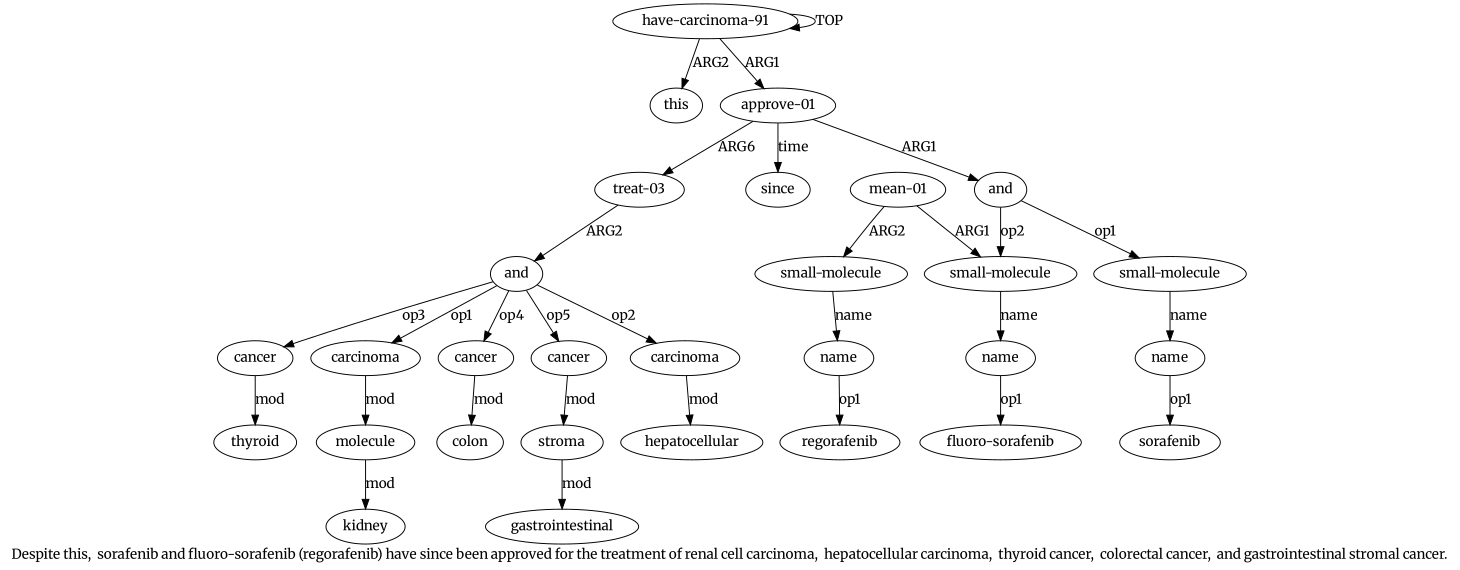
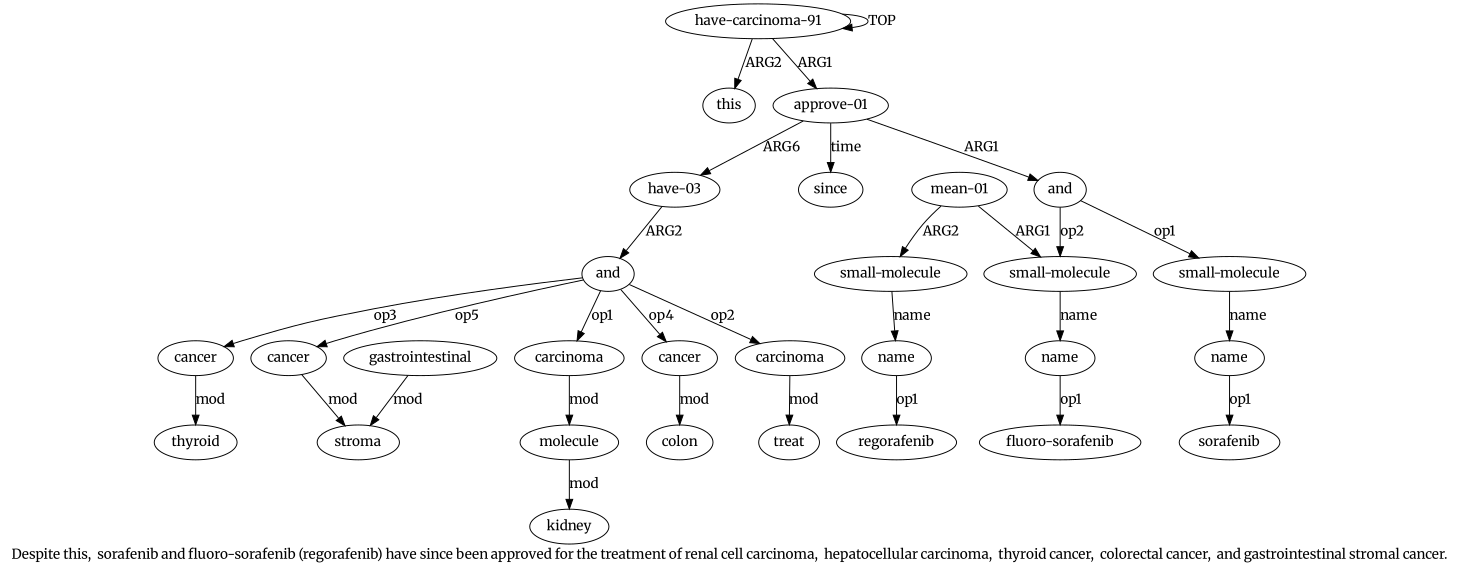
  digraph {
    fontname=Merriweather
    label="Despite this,  sorafenib and fluoro-sorafenib (regorafenib) have since been approved for the treatment of renal cell carcinoma,  hepatocellular carcinoma,  thyroid cancer,  colorectal cancer,  and gastrointestinal stromal cancer."
    node [color=black fontname=Merriweather gold_ind=-1 gold_label=cancer test_ind=-1 test_label=cancer]
    edge [color=black fontname=Merriweather gold_label=mod test_label=mod]
    n1 [gold_ind=20 gold_label=colon label=colon test_ind=20 test_label=colon]
    n2 [gold_ind=21 label=cancer test_ind=21]
    n3 [gold_ind=22 gold_label=stroma label=stroma test_ind=22 test_label=stroma]
    n4 [gold_ind=23 gold_label=gastrointestinal label=gastrointestinal test_ind=23 test_label=gastrointestinal]
    n5 [gold_ind=24 gold_label=since label=since test_ind=24 test_label=since]
    n6 [gold_ind=25 gold_label=this label=this test_ind=25 test_label=this]
    n7 [gold_label="fluoro-sorafenib" label="fluoro-sorafenib" test_label="fluoro-sorafenib"]
    n8 [gold_ind=15 gold_label=carcinoma label=carcinoma test_ind=15 test_label=carcinoma]
-   n9 [gold_ind=16 gold_label=hepatocellular label=hepatocellular test_ind=16 test_label=hepatocellular]
+   n9 [gold_ind=16 gold_label=hepatocellular label=treat test_ind=16 test_label=hepatocellular]
    n10 [gold_ind=14 gold_label=kidney label=kidney test_ind=14 test_label=kidney]
    n11 [gold_ind=17 label=cancer test_ind=17]
    n12 [gold_ind=18 gold_label=thyroid label=thyroid test_ind=18 test_label=thyroid]
    n13 [gold_ind=11 gold_label=and label=and test_ind=11 test_label=and]
    n14 [gold_ind=12 gold_label=carcinoma label=carcinoma test_ind=12 test_label=carcinoma]
    n15 [gold_ind=19 label=cancer test_ind=19]
    n16 [gold_ind=13 gold_label=cell label=molecule test_ind=13 test_label=cell]
-   n17 [gold_ind=10 gold_label="treat-03" label="treat-03" test_ind=10 test_label="treat-03"]
+   n17 [gold_ind=10 gold_label="treat-03" label="have-03" test_ind=10 test_label="treat-03"]
    n18 [gold_label=regorafenib label=regorafenib test_label=regorafenib]
    n19 [gold_ind=1 gold_label="approve-01" label="approve-01" test_ind=1 test_label="approve-01"]
    n20 [gold_ind=2 gold_label=and label=and test_ind=2 test_label=and]
    n21 [gold_ind=3 gold_label="small-molecule" label="small-molecule" test_ind=3 test_label="small-molecule"]
    n22 [gold_ind=5 gold_label="small-molecule" label="small-molecule" test_ind=5 test_label="small-molecule"]
    n23 [gold_ind=4 gold_label=name label=name test_ind=4 test_label=name]
    n24 [gold_ind=6 gold_label=name label=name test_ind=6 test_label=name]
    n25 [gold_ind=0 gold_label="have-concession-91" label="have-carcinoma-91" test_ind=0 test_label="have-concession-91"]
    n26 [gold_label=sorafenib label=sorafenib test_label=sorafenib]
    n27 [gold_ind=7 gold_label="mean-01" label="mean-01" test_ind=7 test_label="mean-01"]
    n28 [gold_ind=8 gold_label="small-molecule" label="small-molecule" test_ind=8 test_label="small-molecule"]
    n29 [gold_ind=9 gold_label=name label=name test_ind=9 test_label=name]
    n2 -> n3 [label=mod]
-   n3 -> n4 [label=mod]
+   n4 -> n3 [label=mod]
    n8 -> n9 [label=mod]
    n11 -> n12 [label=mod]
    n13 -> n2 [gold_label=op5 label=op5 test_label=op5]
    n13 -> n8 [gold_label=op2 label=op2 test_label=op2]
    n13 -> n11 [gold_label=op3 label=op3 test_label=op3]
    n13 -> n14 [gold_label=op1 label=op1 test_label=op1]
    n13 -> n15 [gold_label=op4 label=op4 test_label=op4]
    n14 -> n16 [label=mod]
    n15 -> n1 [label=mod]
    n16 -> n10 [label=mod]
    n17 -> n13 [gold_label=ARG2 label=ARG2 test_label=ARG2]
    n19 -> n5 [gold_label=time label=time test_label=time]
    n19 -> n17 [gold_label=ARG2 label=ARG6 test_label=ARG2]
    n19 -> n20 [gold_label=ARG1 label=ARG1 test_label=ARG1]
    n20 -> n21 [gold_label=op1 label=op1 test_label=op1]
    n20 -> n22 [gold_label=op2 label=op2 test_label=op2]
    n21 -> n23 [gold_label=name label=name test_label=name]
    n22 -> n24 [gold_label=name label=name test_label=name]
    n23 -> n26 [gold_label=op1 label=op1 test_label=op1]
    n24 -> n7 [gold_label=op1 label=op1 test_label=op1]
    n25 -> n6 [gold_label=ARG2 label=ARG2 test_label=ARG2]
    n25 -> n19 [gold_label=ARG1 label=ARG1 test_label=ARG1]
    n25 -> n25 [gold_label=TOP label=TOP test_label=TOP]
    n27 -> n22 [gold_label=ARG1 label=ARG1 test_label=ARG1]
    n27 -> n28 [gold_label=ARG2 label=ARG2 test_label=ARG2]
    n28 -> n29 [gold_label=name label=name test_label=name]
    n29 -> n18 [gold_label=op1 label=op1 test_label=op1]
  }
